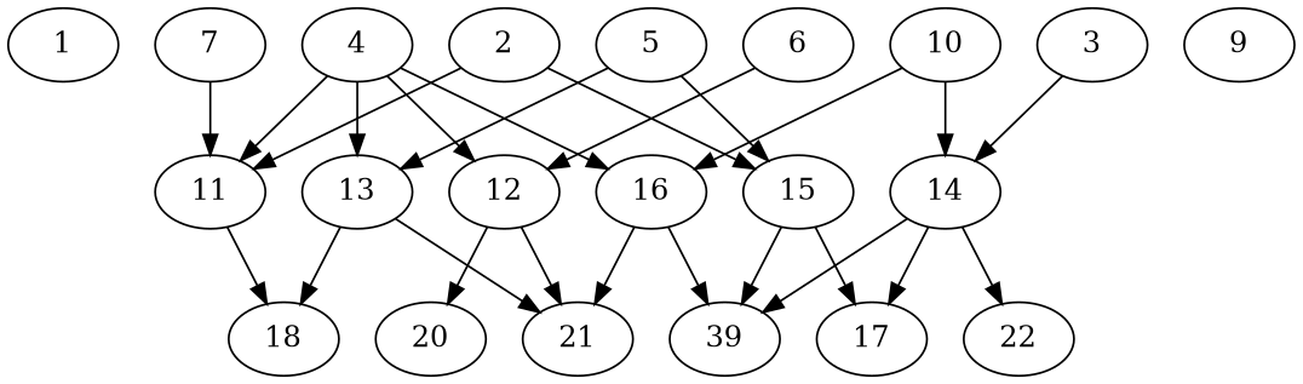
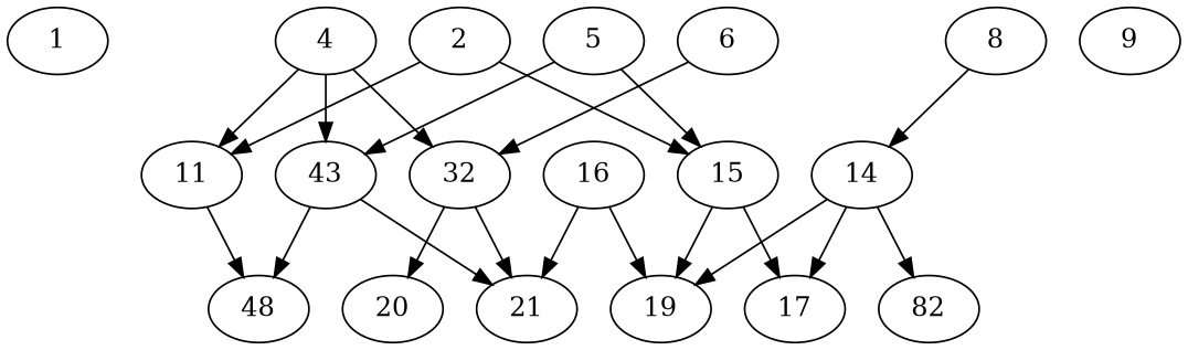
  digraph {
    node [alpha=0.04]
    1 [expect_size=378719449558843584]
    2 [alpha=0.09 expect_size=570737707208977416192]
    11 [alpha=0.20 expect_size=239226252115694321664]
    15 [alpha=0.11 expect_size=3521458366734712]
-   18 [alpha=0.00 expect_size=681198907102553178112]
+   18 [alpha=0.00 expect_size=681198907102553178112 label=48]
    17 [alpha=0.06 expect_size=11659568656416768000]
-   19 [alpha=0.16 expect_size=1391395904542549737472 label=39]
-   3 [alpha=0.13 expect_size=119833182175443812352]
+   19 [alpha=0.16 expect_size=1391395904542549737472]
+   3 [alpha=0.13 expect_size=119833182175443812352 label=8]
    14 [alpha=0.08 expect_size=11477522621881256]
-   22 [alpha=0.07 expect_size=4584004974717539]
+   22 [alpha=0.07 expect_size=4584004974717539 label=82]
    4 [alpha=0.14 expect_size=636530719334017794048]
-   12 [alpha=0.08 expect_size=58290927710029592]
-   13 [alpha=0.07 expect_size=26949934764999092]
+   12 [alpha=0.08 expect_size=58290927710029592 label=32]
+   13 [alpha=0.07 expect_size=26949934764999092 label=43]
    16 [alpha=0.18 expect_size=24934993114692668]
    20 [alpha=0.12 expect_size=1857275760191259904]
    21 [alpha=0.15 expect_size=113146135450444890112]
    5 [alpha=0.01 expect_size=262893086839528226816]
    6 [alpha=0.10 expect_size=28031320870841408]
-   7 [expect_size=2250451435630024704]
    9 [alpha=0.15 expect_size=3255111852882670]
-   10 [alpha=0.11 expect_size=216825861703587520]
    2 -> 11
    2 -> 15
    11 -> 18
    15 -> 17
    15 -> 19
    3 -> 14
    14 -> 17
    14 -> 19
    14 -> 22
    4 -> 11
    4 -> 12
    4 -> 13
-   4 -> 16
    12 -> 20
    12 -> 21
    13 -> 18
    13 -> 21
    16 -> 19
    16 -> 21
    5 -> 15
    5 -> 13
    6 -> 12
-   7 -> 11
-   10 -> 14
-   10 -> 16
  }
